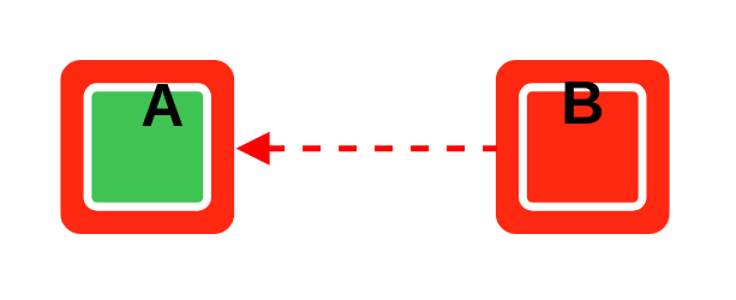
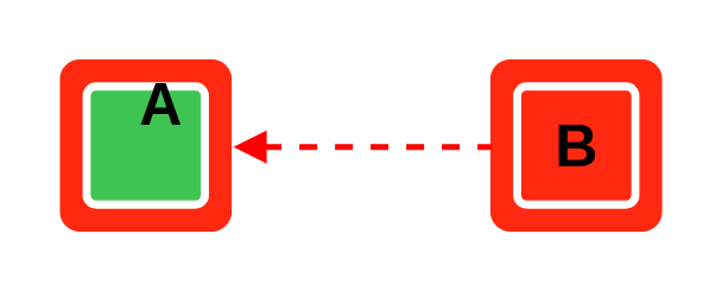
  <mxCell id="0" />
  <mxCell id="1" parent="0" />
  <mxCell id="2" value="" style="group" parent="1" vertex="1" connectable="0"><mxGeometry x="165" y="20" width="58" height="58" as="geometry" /></mxCell>
  <mxCell id="3" value="" style="shape=image;imageAspect=0;aspect=fixed;verticalLabelPosition=bottom;verticalAlign=top;image=data:image/svg+xml,PHN2ZyB4bWxucz0iaHR0cDovL3d3dy53My5vcmcvMjAwMC9zdmciIHdpZHRoPSIxMjgiIGhlaWdodD0iMTI4IiB2aWV3Qm94PSIwIDAgMTI4IDEyOCIgZmlsbD0ibm9uZSI+JiN4YTs8cmVjdCB3aWR0aD0iMTI4IiBoZWlnaHQ9IjEyOCIgcng9IjE1IiBmaWxsPSIjRkYyODExIi8+JiN4YTs8cmVjdCB4PSIyMC4wNjY3IiB5PSIyMC4wNjY3IiB3aWR0aD0iODcuODY2NyIgaGVpZ2h0PSI4Ny44NjY3IiByeD0iNyIgZmlsbD0iI0ZGMjgxMSIgc3Ryb2tlPSJ3aGl0ZSIgc3Ryb2tlLXdpZHRoPSI2Ii8+JiN4YTs8L3N2Zz4=;" parent="2" vertex="1"><mxGeometry width="58" height="58" as="geometry" /></mxCell>
- <mxCell id="4" value="&lt;b&gt;&lt;font style=&quot;font-size: 20px&quot;&gt;B&lt;/font&gt;&lt;/b&gt;" style="text;html=1;strokeColor=none;fillColor=none;align=center;verticalAlign=middle;whiteSpace=wrap;rounded=0;" parent="2" vertex="1"><mxGeometry x="9" y="3" width="40" height="20" as="geometry" /></mxCell>
+ <mxCell id="4" value="&lt;b&gt;&lt;font style=&quot;font-size: 20px&quot;&gt;B&lt;/font&gt;&lt;/b&gt;" style="text;html=1;strokeColor=none;fillColor=none;align=center;verticalAlign=middle;whiteSpace=wrap;rounded=0;" parent="2" vertex="1"><mxGeometry x="9" y="18" width="40" height="20" as="geometry" /></mxCell>
  <mxCell id="5" value="" style="group" parent="1" vertex="1" connectable="0"><mxGeometry x="20" y="20" width="58" height="58" as="geometry" /></mxCell>
  <mxCell id="6" value="" style="shape=image;imageAspect=0;aspect=fixed;verticalLabelPosition=bottom;verticalAlign=top;image=data:image/svg+xml,PHN2ZyB4bWxucz0iaHR0cDovL3d3dy53My5vcmcvMjAwMC9zdmciIHdpZHRoPSIxMjgiIGhlaWdodD0iMTI4IiB2aWV3Qm94PSIwIDAgMTI4IDEyOCIgZmlsbD0ibm9uZSI+JiN4YTs8cmVjdCB3aWR0aD0iMTI4IiBoZWlnaHQ9IjEyOCIgcng9IjE1IiBmaWxsPSIjRkYyODExIi8+JiN4YTs8cmVjdCB4PSIyMC4wNjY3IiB5PSIyMC4wNjY3IiB3aWR0aD0iODcuODY2NyIgaGVpZ2h0PSI4Ny44NjY3IiByeD0iNyIgZmlsbD0iIzNGQzQ1NCIgc3Ryb2tlPSJ3aGl0ZSIgc3Ryb2tlLXdpZHRoPSI2Ii8+JiN4YTs8L3N2Zz4=;" parent="5" vertex="1"><mxGeometry width="58" height="58" as="geometry" /></mxCell>
  <mxCell id="7" value="&lt;b&gt;&lt;font style=&quot;font-size: 20px&quot;&gt;A&lt;/font&gt;&lt;/b&gt;" style="text;html=1;strokeColor=none;fillColor=none;align=center;verticalAlign=middle;whiteSpace=wrap;rounded=0;" parent="5" vertex="1"><mxGeometry x="14" y="4" width="40" height="20" as="geometry" /></mxCell>
  <mxCell id="8" style="edgeStyle=orthogonalEdgeStyle;rounded=0;orthogonalLoop=1;jettySize=auto;html=1;exitX=1;exitY=0.5;exitDx=0;exitDy=0;entryX=0;entryY=0.5;entryDx=0;entryDy=0;startArrow=block;startFill=1;endArrow=none;endFill=0;strokeWidth=2;dashed=1;strokeColor=#FF0000;" parent="1" source="6" target="3" edge="1"><mxGeometry x="-50" y="136" as="geometry" /></mxCell>
